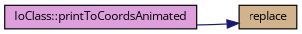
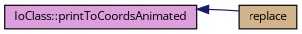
  digraph {
    rankdir=LR
    fontname="Open Sans"
    node [color=black fontname="Open Sans" fontsize=10 shape=record style=filled]
    n1 [fillcolor=plum fontcolor=black height=0.2 label="IoClass::printToCoordsAnimated" width=0.4]
    n2 [fillcolor=tan height=0.2 label=replace width=0.4]
-   n1 -> n2 [color=midnightblue fontname="Open Sans" fontsize=10 labelfontname=Helvetica labelfontsize=10 style=solid]
+   n2 -> n1 [color=midnightblue fontname="Open Sans" fontsize=10 labelfontname=Helvetica labelfontsize=10 style=solid]
  }
